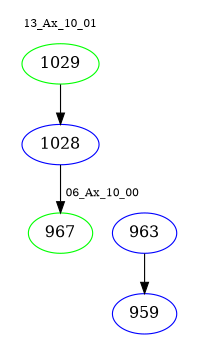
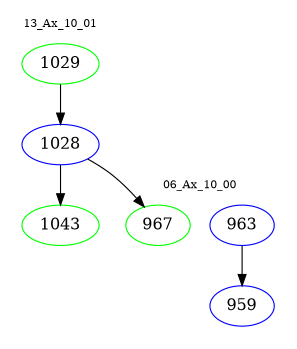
  digraph {
    node [color=green]
    edge [color=black]
    n1 [label=1029]
    n2 [color=blue label=1028]
+   n3 [label=1043]
    n4 [color=blue label=963]
    n5 [color=blue label=959]
    n6 [label=967]
    subgraph cluster_1 {
      color=white
      fontsize=10
      label="13_Ax_10_01"
      n1
      n2
+     n3
    }
    subgraph cluster_2 {
      color=white
      fontsize=10
      label="06_Ax_10_00"
      n4
      n5
      n6
    }
    n1 -> n2
+   n2 -> n3
    n2 -> n6
    n4 -> n5
  }
